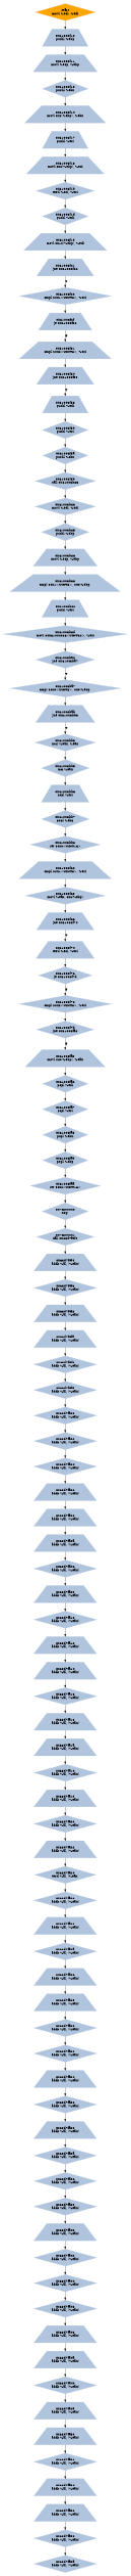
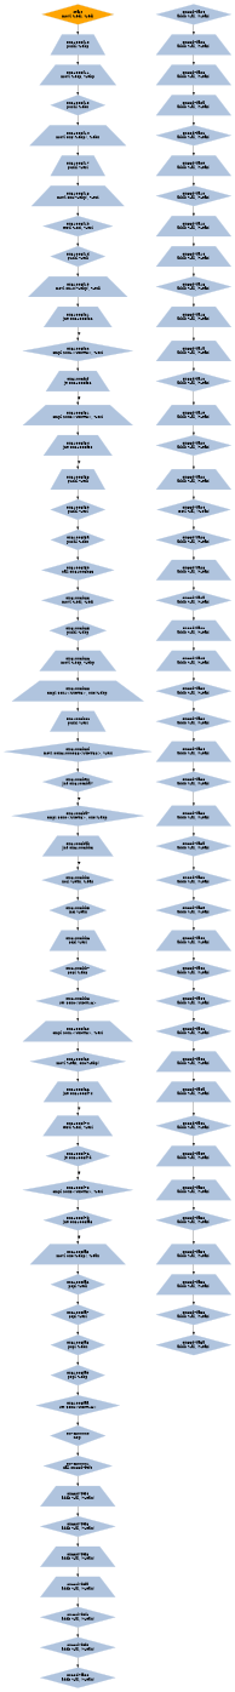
  digraph {
    node [color=lightsteelblue fillcolor=lightsteelblue shape=diamond style=filled]
    edge [color="#000000"]
    n1 [color=lightgrey fillcolor=orange label="start\nmovl %edi, %edi"]
    n2 [label="0x61003f10\npushl %ebp" shape=trapezium]
    n3 [label="0x61003f11\nmovl %esp, %ebp" shape=trapezium]
    n4 [label="0x61003f13\npushl %ebx"]
    n5 [label="0x61003f14\nmovl 0x8(%ebp), %ebx" shape=trapezium]
    n6 [label="0x61003f17\npushl %esi" shape=trapezium]
    n7 [label="0x61003f18\nmovl 0xc(%ebp), %esi" shape=trapezium]
    n8 [label="0x61003f1b\ntestl %esi, %esi"]
    n9 [label="0x61003f1d\npushl %edi"]
    n10 [label="0x61003f1e\nmovl 0x10(%ebp), %edi" shape=trapezium]
    n11 [label="0x61003f21\njne 0x61003f2c" shape=trapezium]
    n12 [label="0x61003f2c\ncmpl $0x1<UINT8>, %esi"]
    n13 [label="0x61003f2f\nje 0x61003f36" shape=trapezium]
    n14 [label="0x61003f31\ncmpl $0x2<UINT8>, %esi" shape=trapezium]
    n15 [label="0x61003f34\njne 0x61003f58" shape=trapezium]
    n16 [label="0x61003f58\npushl %edi" shape=trapezium]
    n17 [label="0x61003f59\npushl %esi"]
    n18 [label="0x61003f5a\npushl %ebx"]
    n19 [label="0x61003f5b\ncall 0x61003b83"]
    n20 [label="0x61003b83\nmovl %edi, %edi"]
    n21 [label="0x61003b85\npushl %ebp"]
    n22 [label="0x61003b86\nmovl %esp, %ebp" shape=trapezium]
    n23 [label="0x61003b88\ncmpl $0x1<UINT8>, 0xc(%ebp)" shape=trapezium]
    n24 [label="0x61003b8c\npushl %esi" shape=trapezium]
    n25 [label="0x61003b8d\nmovl $0x6100c038<UINT32>, %esi"]
    n26 [label="0x61003b92\njne 0x61003ba7"]
    n27 [label="0x61003ba7\ncmpl $0x0<UINT8>, 0xc(%ebp)"]
    n28 [label="0x61003bab\njne 0x61003bb3" shape=trapezium]
    n29 [label="0x61003bb3\nxorl %eax, %eax"]
    n30 [label="0x61003bb5\nincl %eax"]
    n31 [label="0x61003bb6\npopl %esi" shape=trapezium]
    n32 [label="0x61003bb7\npopl %ebp"]
    n33 [label="0x61003bb8\nret $0xc<UINT16>"]
    n34 [label="0x61003f60\ncmpl $0x1<UINT8>, %esi" shape=trapezium]
    n35 [label="0x61003f63\nmovl %eax, 0xc(%ebp)"]
    n36 [label="0x61003f66\njne 0x61003f74" shape=trapezium]
    n37 [label="0x61003f74\ntestl %esi, %esi" shape=trapezium]
    n38 [label="0x61003f76\nje 0x61003f7d"]
    n39 [label="0x61003f78\ncmpl $0x3<UINT8>, %esi"]
    n40 [label="0x61003f7b\njne 0x61003fa3"]
    n41 [label="0x61003fa3\nmovl 0xc(%ebp), %eax" shape=trapezium]
    n42 [label="0x61003fa6\npopl %edi"]
    n43 [label="0x61003fa7\npopl %esi"]
    n44 [label="0x61003fa8\npopl %ebx"]
    n45 [label="0x61003fa9\npopl %ebp"]
    n46 [label="0x61003faa\nret $0xc<UINT16>"]
    n47 [label="0x7c8000c0\nnop "]
    n48 [label="0x7c8000c1\ncall 0x63d7f9f4"]
    n49 [label="0x63d7f9f4\naddb %al, (%eax)" shape=trapezium]
    n50 [label="0x63d7f9f6\naddb %al, (%eax)"]
    n51 [label="0x63d7f9f8\naddb %al, (%eax)" shape=trapezium]
    n52 [label="0x63d7f9fa\naddb %al, (%eax)" shape=trapezium]
    n53 [label="0x63d7f9fc\naddb %al, (%eax)"]
    n54 [label="0x63d7f9fe\naddb %al, (%eax)"]
    n55 [label="0x63d7fa00\naddb %al, (%eax)"]
-   n56 [label="0x63d7fa02\naddb %al, (%eax)"]
    n57 [label="0x63d7fa04\naddb %al, (%eax)"]
    n58 [label="0x63d7fa06\naddb %al, (%eax)" shape=trapezium]
    n59 [label="0x63d7fa08\naddb %al, (%eax)" shape=trapezium]
    n60 [label="0x63d7fa0a\naddb %al, (%eax)" shape=trapezium]
    n61 [label="0x63d7fa0c\naddb %al, (%eax)"]
    n62 [label="0x63d7fa0e\naddb %al, (%eax)" shape=trapezium]
    n63 [label="0x63d7fa10\naddb %al, (%eax)"]
    n64 [label="0x63d7fa12\naddb %al, (%eax)" shape=trapezium]
    n65 [label="0x63d7fa14\naddb %al, (%eax)" shape=trapezium]
    n66 [label="0x63d7fa16\naddb %al, (%eax)"]
    n67 [label="0x63d7fa18\naddb %al, (%eax)" shape=trapezium]
    n68 [label="0x63d7fa1a\naddb %al, (%eax)" shape=trapezium]
    n69 [label="0x63d7fa1c\naddb %al, (%eax)"]
    n70 [label="0x63d7fa1e\naddb %al, (%eax)" shape=trapezium]
    n71 [label="0x63d7fa20\naddb %al, (%eax)"]
    n72 [label="0x63d7fa22\naddb %al, (%eax)" shape=trapezium]
    n73 [label="0x63d7fa24\ntestl %al, (%eax)"]
    n74 [label="0x63d7fa26\naddb %al, (%eax)"]
    n75 [label="0x63d7fa28\naddb %al, (%eax)" shape=trapezium]
    n76 [label="0x63d7fa2a\naddb %al, (%eax)"]
    n77 [label="0x63d7fa2c\naddb %al, (%eax)" shape=trapezium]
    n78 [label="0x63d7fa2e\naddb %al, (%eax)" shape=trapezium]
    n79 [label="0x63d7fa30\naddb %al, (%eax)"]
    n80 [label="0x63d7fa32\naddb %al, (%eax)"]
    n81 [label="0x63d7fa34\naddb %al, (%eax)" shape=trapezium]
    n82 [label="0x63d7fa36\naddb %al, (%eax)"]
    n83 [label="0x63d7fa38\naddb %al, (%eax)" shape=trapezium]
    n84 [label="0x63d7fa3a\naddb %al, (%eax)"]
    n85 [label="0x63d7fa3c\naddb %al, (%eax)"]
    n86 [label="0x63d7fa3e\naddb %al, (%eax)"]
    n87 [label="0x63d7fa40\naddb %al, (%eax)" shape=trapezium]
    n88 [label="0x63d7fa42\naddb %al, (%eax)"]
    n89 [label="0x63d7fa44\naddb %al, (%eax)"]
    n90 [label="0x63d7fa46\naddb %al, (%eax)"]
    n91 [label="0x63d7fa48\naddb %al, (%eax)" shape=trapezium]
    n92 [label="0x63d7fa4a\naddb %al, (%eax)" shape=trapezium]
    n93 [label="0x63d7fa4c\naddb %al, (%eax)"]
    n94 [label="0x63d7fa4e\naddb %al, (%eax)" shape=trapezium]
    n95 [label="0x63d7fa50\naddb %al, (%eax)" shape=trapezium]
    n96 [label="0x63d7fa52\naddb %al, (%eax)"]
    n97 [label="0x63d7fa54\naddb %al, (%eax)" shape=trapezium]
    n98 [label="0x63d7fa56\naddb %al, (%eax)" shape=trapezium]
    n99 [label="0x63d7fa58\naddb %al, (%eax)"]
    n100 [label="0x63d7fa5a\naddb %al, (%eax)"]
    n1 -> n2
    n2 -> n3
    n3 -> n4
    n4 -> n5
    n5 -> n6
    n6 -> n7
    n7 -> n8
    n8 -> n9
    n9 -> n10
    n10 -> n11
    n11 -> n12 [label=T]
    n12 -> n13
    n13 -> n14 [label=F]
    n14 -> n15
    n15 -> n16 [label=T]
    n16 -> n17
    n17 -> n18
    n18 -> n19
    n19 -> n20
    n20 -> n21
    n21 -> n22
    n22 -> n23
    n23 -> n24
    n24 -> n25
    n25 -> n26
    n26 -> n27 [label=T]
    n27 -> n28
    n28 -> n29 [label=T]
    n29 -> n30
    n30 -> n31
    n31 -> n32
    n32 -> n33
    n33 -> n34
    n34 -> n35
    n35 -> n36
    n36 -> n37 [label=T]
    n37 -> n38
    n38 -> n39 [label=F]
    n39 -> n40
    n40 -> n41 [label=F]
    n41 -> n42
    n42 -> n43
    n43 -> n44
    n44 -> n45
    n45 -> n46
    n46 -> n47
    n47 -> n48
    n48 -> n49
    n49 -> n50
    n50 -> n51
    n51 -> n52
    n52 -> n53
    n53 -> n54
    n54 -> n55
-   n55 -> n56
-   n56 -> n57
    n57 -> n58
    n58 -> n59
    n59 -> n60
    n60 -> n61
    n61 -> n62
    n62 -> n63
    n63 -> n64
    n64 -> n65
    n65 -> n66
    n66 -> n67
    n67 -> n68
    n68 -> n69
    n69 -> n70
    n70 -> n71
    n71 -> n72
    n72 -> n73
    n73 -> n74
    n74 -> n75
    n75 -> n76
    n76 -> n77
    n77 -> n78
    n78 -> n79
    n79 -> n80
    n80 -> n81
    n81 -> n82
    n82 -> n83
    n83 -> n84
    n84 -> n85
    n85 -> n86
    n86 -> n87
    n87 -> n88
    n88 -> n89
    n89 -> n90
    n90 -> n91
    n91 -> n92
    n92 -> n93
    n93 -> n94
    n94 -> n95
    n95 -> n96
    n96 -> n97
    n97 -> n98
    n98 -> n99
    n99 -> n100
  }
